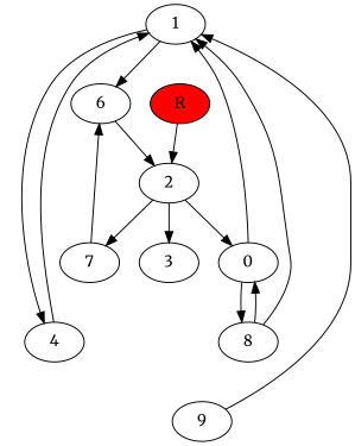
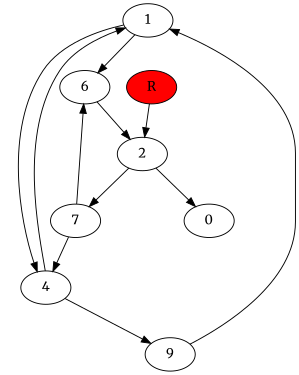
  digraph {
    fontname=Merriweather
    node [fontname=Merriweather]
    edge [fontname=Merriweather]
    1
    4
    6
    9
    2
-   3
    n7 [label=0]
    7
-   8
    R [fillcolor="#ff0000" style=filled]
    1 -> 4
    1 -> 6
    4 -> 1
+   4 -> 9
    6 -> 2
    9 -> 1
-   2 -> 3
    2 -> n7
    2 -> 7
-   n7 -> 1
-   n7 -> 8
+   7 -> 4
    7 -> 6
-   8 -> 1
-   8 -> n7
    R -> 2
  }
